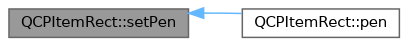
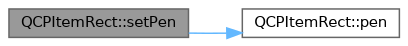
  digraph {
    rankdir=LR
    node [fontname=Helvetica fontsize=10 shape=box style=filled]
    n1 [color=gray40 fillcolor=grey60 fontcolor=black height=0.2 label="QCPItemRect::setPen" width=0.4]
    n2 [color=grey40 fillcolor=white height=0.2 label="QCPItemRect::pen" width=0.4]
-   n2 -> n1 [color=steelblue1 fontname=Helvetica fontsize=10 labelfontname=Helvetica labelfontsize=10 style=solid]
+   n1 -> n2 [color=steelblue1 fontname=Helvetica fontsize=10 labelfontname=Helvetica labelfontsize=10 style=solid]
  }
